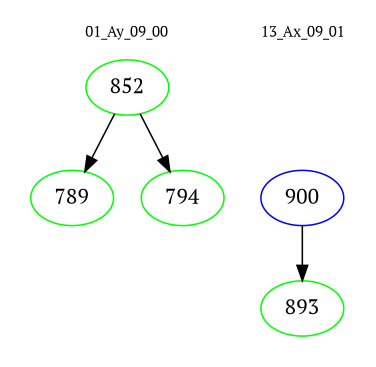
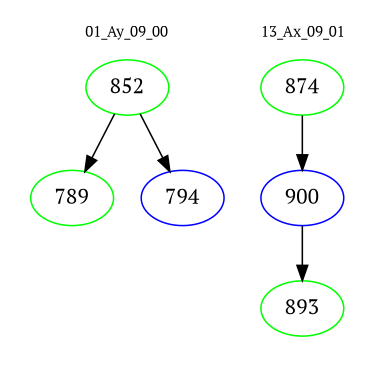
  digraph {
    fontname="PT Serif"
    node [color=green fontname="PT Serif"]
    edge [color=black fontname="PT Serif"]
    n1 [label=852]
    n2 [label=789]
-   n3 [label=794]
+   n3 [color=blue label=794]
+   n4 [label=874]
    n5 [label=893]
    n6 [color=blue label=900]
    subgraph cluster_1 {
      color=white
      fontsize=10
      label="01_Ay_09_00"
      n1
      n2
      n3
    }
    subgraph cluster_2 {
      color=white
      fontsize=10
      label="13_Ax_09_01"
+     n4
      n5
      n6
    }
    n1 -> n2
    n1 -> n3
+   n4 -> n6
    n6 -> n5
  }
